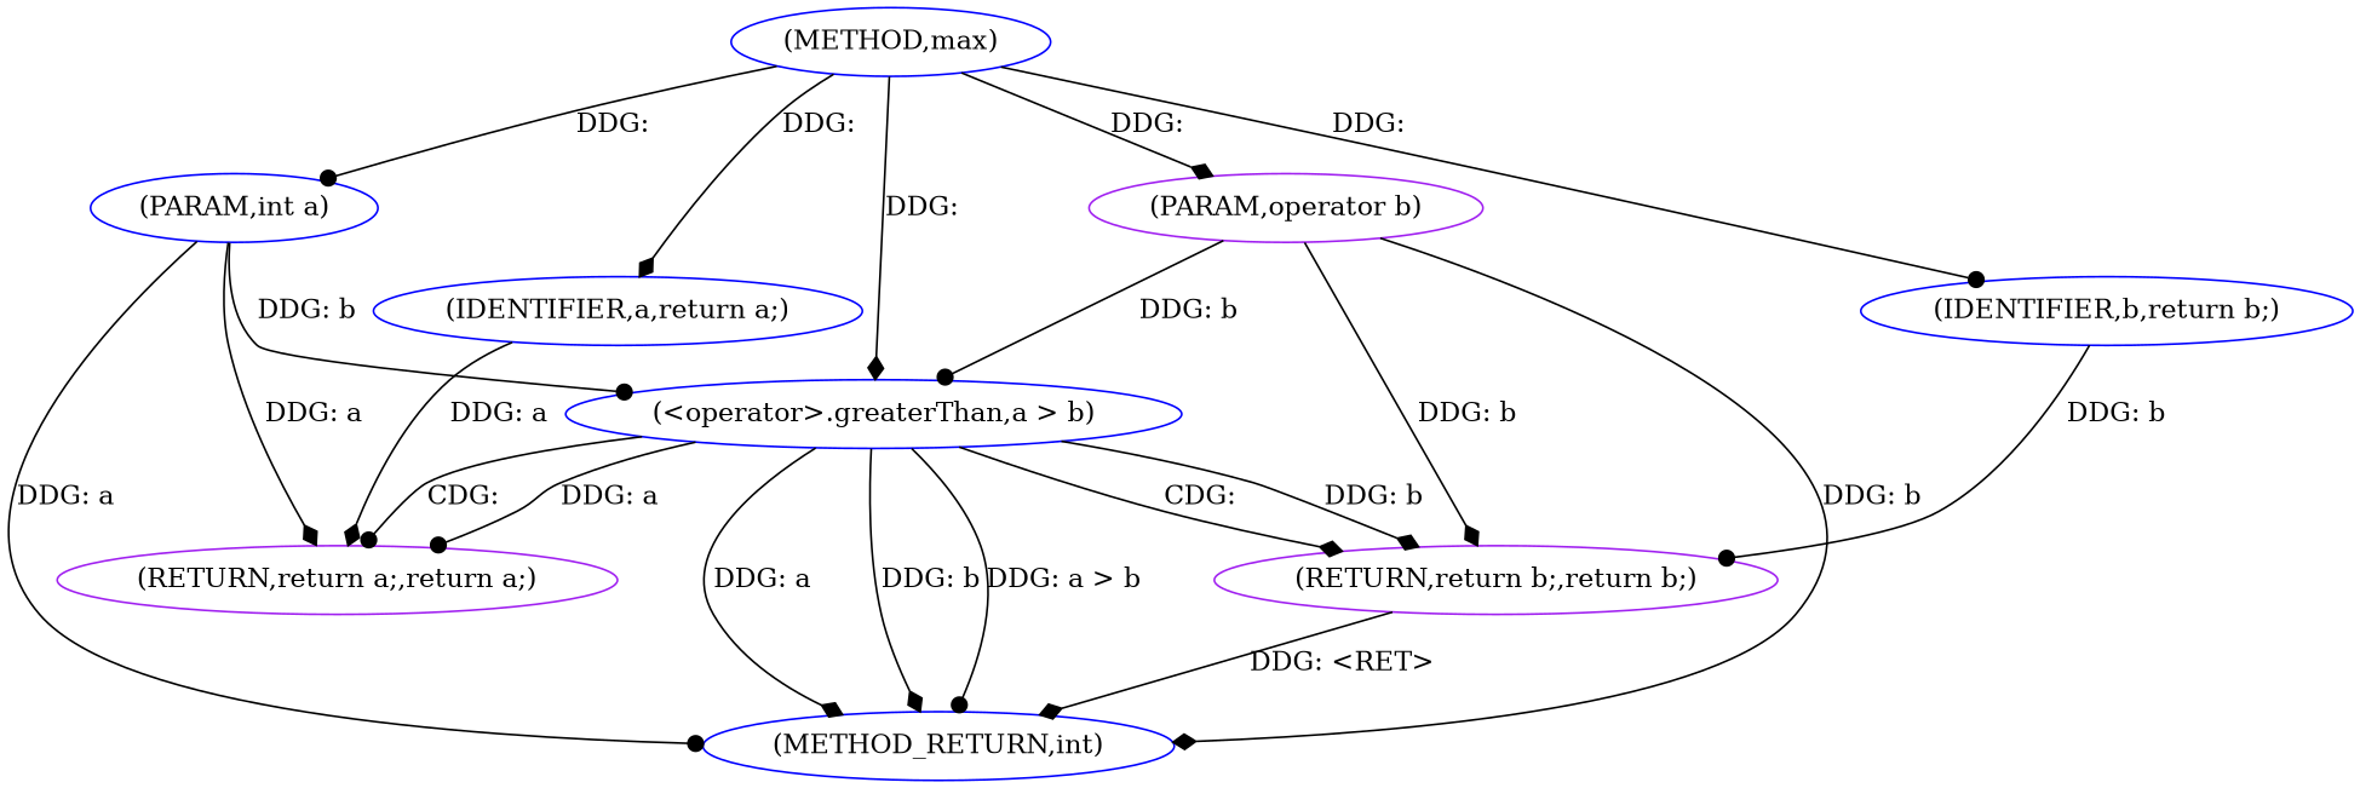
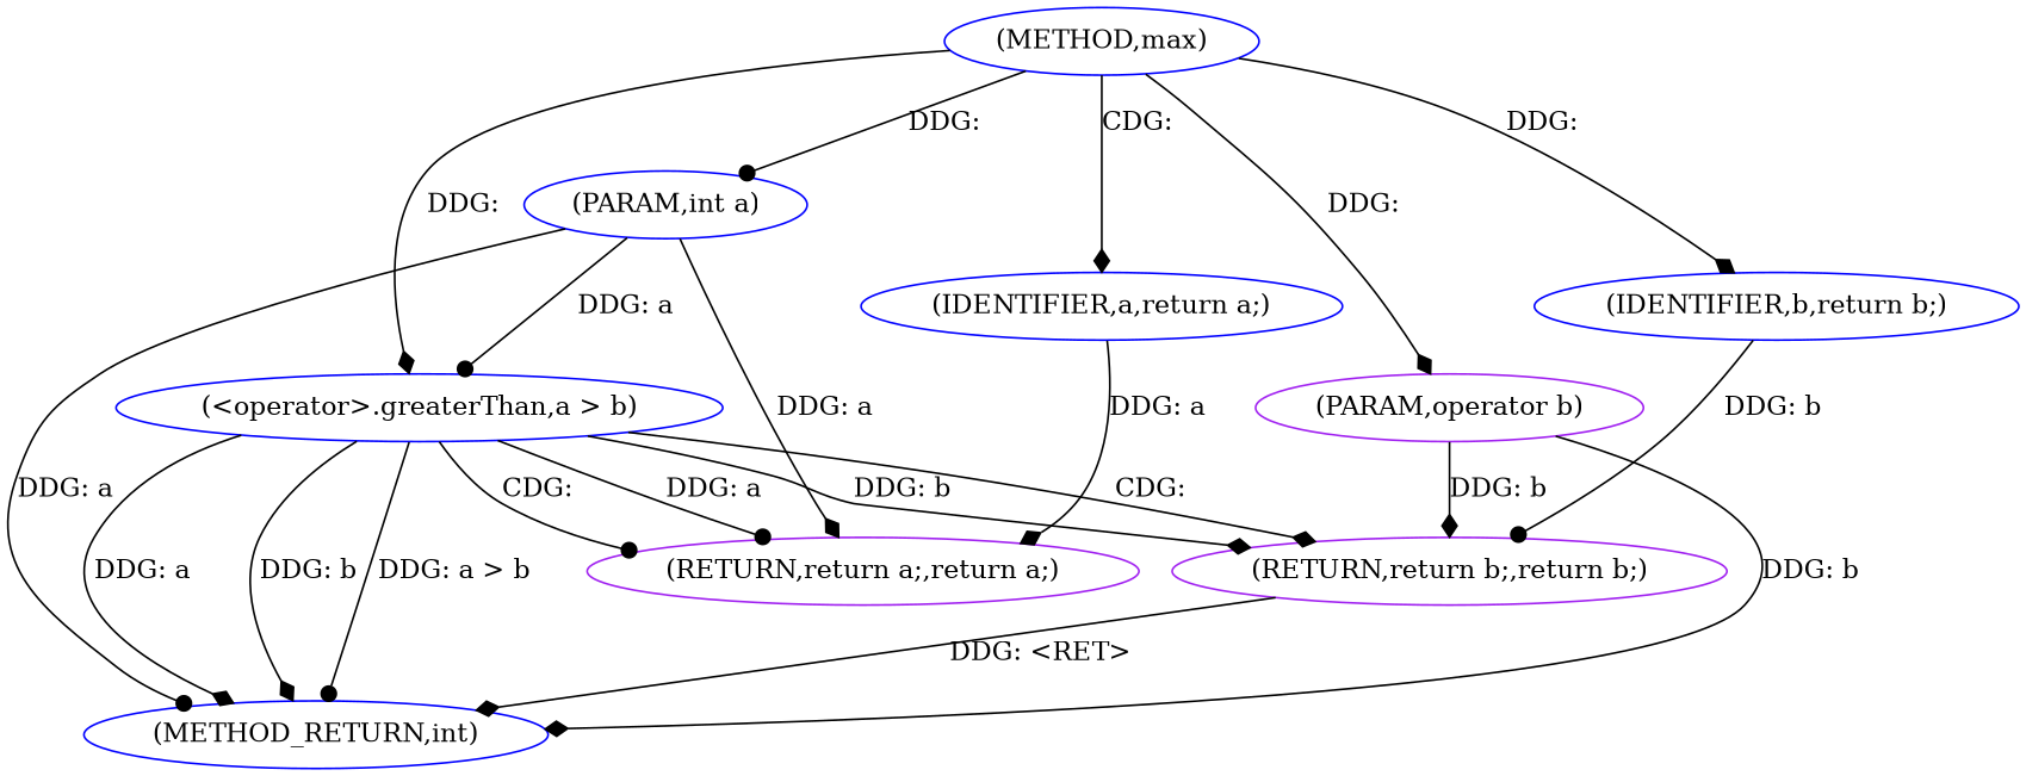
  digraph {
    node [color=blue]
    edge [arrowhead=diamond]
    n1 [label="(METHOD,max)"]
    n2 [label="(PARAM,int a)"]
    n3 [color=purple label="(PARAM,operator b)"]
    n4 [label="(<operator>.greaterThan,a > b)"]
    n5 [label="(IDENTIFIER,a,return a;)"]
    n6 [label="(IDENTIFIER,b,return b;)"]
    n7 [label="(METHOD_RETURN,int)"]
    n8 [color=purple label="(RETURN,return a;,return a;)"]
    n9 [color=purple label="(RETURN,return b;,return b;)"]
    n1 -> n2 [arrowhead=dot label="DDG: "]
    n1 -> n3 [label="DDG: "]
    n1 -> n4 [label="DDG: "]
-   n1 -> n5 [label="DDG: "]
-   n1 -> n6 [arrowhead=dot label="DDG: "]
-   n2 -> n4 [arrowhead=dot label="DDG: b"]
+   n1 -> n5 [label="CDG: "]
+   n1 -> n6 [label="DDG: "]
+   n2 -> n4 [arrowhead=dot label="DDG: a"]
    n2 -> n7 [arrowhead=dot label="DDG: a"]
    n2 -> n8 [label="DDG: a"]
-   n3 -> n4 [arrowhead=dot label="DDG: b"]
    n3 -> n7 [label="DDG: b"]
    n3 -> n9 [label="DDG: b"]
    n4 -> n7 [label="DDG: a"]
    n4 -> n7 [label="DDG: b"]
    n4 -> n7 [arrowhead=dot label="DDG: a > b"]
    n4 -> n8 [arrowhead=dot label="DDG: a"]
    n4 -> n8 [arrowhead=dot label="CDG: "]
    n4 -> n9 [label="DDG: b"]
    n4 -> n9 [label="CDG: "]
    n5 -> n8 [label="DDG: a"]
    n6 -> n9 [arrowhead=dot label="DDG: b"]
    n9 -> n7 [label="DDG: <RET>"]
  }
